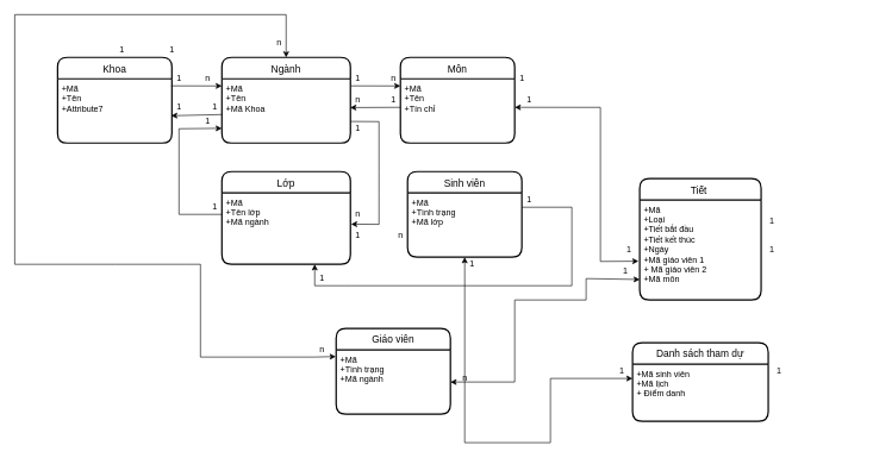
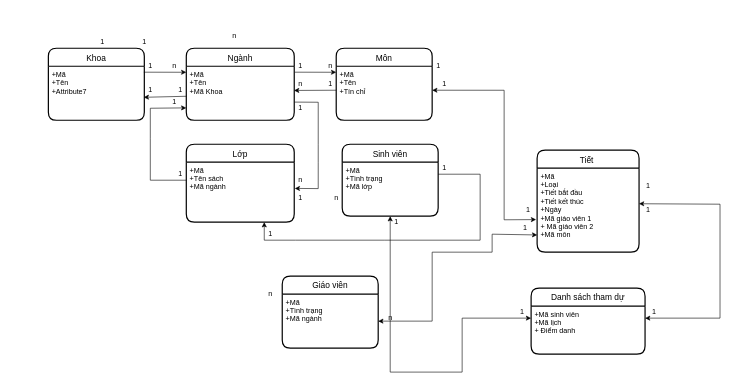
  <mxCell id="0" />
  <mxCell id="1" parent="0" />
  <mxCell id="2" value="Khoa" style="swimlane;childLayout=stackLayout;horizontal=1;startSize=30;horizontalStack=0;rounded=1;fontSize=14;fontStyle=0;strokeWidth=2;resizeParent=0;resizeLast=1;shadow=0;dashed=0;align=center;" vertex="1" parent="1"><mxGeometry x="80" y="80" width="160" height="120" as="geometry" /></mxCell>
  <mxCell id="3" value="+Mã&#10;+Tên&#10;+Attribute7" style="align=left;strokeColor=none;fillColor=none;spacingLeft=4;fontSize=12;verticalAlign=top;resizable=0;rotatable=0;part=1;" vertex="1" parent="2"><mxGeometry y="30" width="160" height="90" as="geometry" /></mxCell>
  <mxCell id="4" value="Giáo viên" style="swimlane;childLayout=stackLayout;horizontal=1;startSize=30;horizontalStack=0;rounded=1;fontSize=14;fontStyle=0;strokeWidth=2;resizeParent=0;resizeLast=1;shadow=0;dashed=0;align=center;" vertex="1" parent="1"><mxGeometry x="470" y="460" width="160" height="120" as="geometry" /></mxCell>
  <mxCell id="5" value="+Mã&#10;+Tình trạng&#10;+Mã ngành&#10;" style="align=left;strokeColor=none;fillColor=none;spacingLeft=4;fontSize=12;verticalAlign=top;resizable=0;rotatable=0;part=1;" vertex="1" parent="4"><mxGeometry y="30" width="160" height="90" as="geometry" /></mxCell>
  <mxCell id="6" value="Môn" style="swimlane;childLayout=stackLayout;horizontal=1;startSize=30;horizontalStack=0;rounded=1;fontSize=14;fontStyle=0;strokeWidth=2;resizeParent=0;resizeLast=1;shadow=0;dashed=0;align=center;" vertex="1" parent="1"><mxGeometry x="560" y="80" width="160" height="120" as="geometry" /></mxCell>
  <mxCell id="7" value="+Mã&#10;+Tên&#10;+Tín chỉ" style="align=left;strokeColor=none;fillColor=none;spacingLeft=4;fontSize=12;verticalAlign=top;resizable=0;rotatable=0;part=1;" vertex="1" parent="6"><mxGeometry y="30" width="160" height="90" as="geometry" /></mxCell>
  <mxCell id="8" value="Ngành" style="swimlane;childLayout=stackLayout;horizontal=1;startSize=30;horizontalStack=0;rounded=1;fontSize=14;fontStyle=0;strokeWidth=2;resizeParent=0;resizeLast=1;shadow=0;dashed=0;align=center;" vertex="1" parent="1"><mxGeometry x="310" y="80" width="180" height="120" as="geometry" /></mxCell>
  <mxCell id="9" value="+Mã&#10;+Tên&#10;+Mã Khoa" style="align=left;strokeColor=none;fillColor=none;spacingLeft=4;fontSize=12;verticalAlign=top;resizable=0;rotatable=0;part=1;" vertex="1" parent="8"><mxGeometry y="30" width="180" height="90" as="geometry" /></mxCell>
  <mxCell id="10" value="Lớp" style="swimlane;childLayout=stackLayout;horizontal=1;startSize=30;horizontalStack=0;rounded=1;fontSize=14;fontStyle=0;strokeWidth=2;resizeParent=0;resizeLast=1;shadow=0;dashed=0;align=center;" vertex="1" parent="1"><mxGeometry x="310" y="240" width="180" height="130" as="geometry" /></mxCell>
- <mxCell id="11" value="+Mã&#10;+Tên lớp&#10;+Mã ngành" style="align=left;strokeColor=none;fillColor=none;spacingLeft=4;fontSize=12;verticalAlign=top;resizable=0;rotatable=0;part=1;" vertex="1" parent="10"><mxGeometry y="30" width="180" height="100" as="geometry" /></mxCell>
+ <mxCell id="11" value="+Mã&#10;+Tên sách&#10;+Mã ngành" style="align=left;strokeColor=none;fillColor=none;spacingLeft=4;fontSize=12;verticalAlign=top;resizable=0;rotatable=0;part=1;" vertex="1" parent="10"><mxGeometry y="30" width="180" height="100" as="geometry" /></mxCell>
  <mxCell id="12" value="Sinh viên" style="swimlane;childLayout=stackLayout;horizontal=1;startSize=30;horizontalStack=0;rounded=1;fontSize=14;fontStyle=0;strokeWidth=2;resizeParent=0;resizeLast=1;shadow=0;dashed=0;align=center;" vertex="1" parent="1"><mxGeometry x="570" y="240" width="160" height="120" as="geometry" /></mxCell>
  <mxCell id="13" value="+Mã&#10;+Tình trạng&#10;+Mã lớp&#10;" style="align=left;strokeColor=none;fillColor=none;spacingLeft=4;fontSize=12;verticalAlign=top;resizable=0;rotatable=0;part=1;" vertex="1" parent="12"><mxGeometry y="30" width="160" height="90" as="geometry" /></mxCell>
  <mxCell id="14" value="" style="endArrow=classic;html=1;rounded=0;exitX=0.995;exitY=0.11;exitDx=0;exitDy=0;exitPerimeter=0;entryX=0;entryY=0.111;entryDx=0;entryDy=0;entryPerimeter=0;" edge="1" parent="1" source="3" target="9"><mxGeometry width="50" height="50" relative="1" as="geometry"><mxPoint x="540" y="260" as="sourcePoint" /><mxPoint x="590" y="210" as="targetPoint" /></mxGeometry></mxCell>
  <mxCell id="15" value="1" style="text;html=1;align=center;verticalAlign=middle;resizable=0;points=[];autosize=1;strokeColor=none;fillColor=none;" vertex="1" parent="1"><mxGeometry x="240" y="100" width="20" height="20" as="geometry" /></mxCell>
  <mxCell id="16" value="n" style="text;html=1;align=center;verticalAlign=middle;resizable=0;points=[];autosize=1;strokeColor=none;fillColor=none;" vertex="1" parent="1"><mxGeometry x="280" y="100" width="20" height="20" as="geometry" /></mxCell>
  <mxCell id="17" value="" style="endArrow=classic;html=1;rounded=0;entryX=0.994;entryY=0.575;entryDx=0;entryDy=0;entryPerimeter=0;exitX=0;exitY=0.556;exitDx=0;exitDy=0;exitPerimeter=0;" edge="1" parent="1" source="9" target="3"><mxGeometry width="50" height="50" relative="1" as="geometry"><mxPoint x="310" y="200" as="sourcePoint" /><mxPoint x="360" y="150" as="targetPoint" /></mxGeometry></mxCell>
  <mxCell id="18" value="1" style="text;html=1;align=center;verticalAlign=middle;resizable=0;points=[];autosize=1;strokeColor=none;fillColor=none;" vertex="1" parent="1"><mxGeometry x="290" y="140" width="20" height="20" as="geometry" /></mxCell>
  <mxCell id="19" value="1" style="text;html=1;align=center;verticalAlign=middle;resizable=0;points=[];autosize=1;strokeColor=none;fillColor=none;" vertex="1" parent="1"><mxGeometry x="240" y="140" width="20" height="20" as="geometry" /></mxCell>
  <mxCell id="20" value="" style="endArrow=classic;html=1;rounded=0;entryX=0;entryY=0.111;entryDx=0;entryDy=0;entryPerimeter=0;exitX=1.005;exitY=0.11;exitDx=0;exitDy=0;exitPerimeter=0;" edge="1" parent="1" source="9" target="7"><mxGeometry width="50" height="50" relative="1" as="geometry"><mxPoint x="310" y="200" as="sourcePoint" /><mxPoint x="360" y="150" as="targetPoint" /></mxGeometry></mxCell>
  <mxCell id="21" value="1" style="text;html=1;align=center;verticalAlign=middle;resizable=0;points=[];autosize=1;strokeColor=none;fillColor=none;" vertex="1" parent="1"><mxGeometry x="490" y="100" width="20" height="20" as="geometry" /></mxCell>
  <mxCell id="22" value="n" style="text;html=1;align=center;verticalAlign=middle;resizable=0;points=[];autosize=1;strokeColor=none;fillColor=none;" vertex="1" parent="1"><mxGeometry x="540" y="100" width="20" height="20" as="geometry" /></mxCell>
  <mxCell id="23" value="" style="endArrow=classic;html=1;rounded=0;exitX=0;exitY=0.444;exitDx=0;exitDy=0;exitPerimeter=0;entryX=0.998;entryY=0.448;entryDx=0;entryDy=0;entryPerimeter=0;" edge="1" parent="1" source="7" target="9"><mxGeometry width="50" height="50" relative="1" as="geometry"><mxPoint x="370" y="200" as="sourcePoint" /><mxPoint x="420" y="150" as="targetPoint" /></mxGeometry></mxCell>
  <mxCell id="24" value="1" style="text;html=1;align=center;verticalAlign=middle;resizable=0;points=[];autosize=1;strokeColor=none;fillColor=none;" vertex="1" parent="1"><mxGeometry x="540" y="130" width="20" height="20" as="geometry" /></mxCell>
  <mxCell id="25" value="n" style="text;html=1;align=center;verticalAlign=middle;resizable=0;points=[];autosize=1;strokeColor=none;fillColor=none;" vertex="1" parent="1"><mxGeometry x="490" y="130" width="20" height="20" as="geometry" /></mxCell>
  <mxCell id="26" value="" style="endArrow=classic;html=1;rounded=0;exitX=0;exitY=0.3;exitDx=0;exitDy=0;exitPerimeter=0;entryX=0;entryY=0.771;entryDx=0;entryDy=0;entryPerimeter=0;" edge="1" parent="1" source="11" target="9"><mxGeometry width="50" height="50" relative="1" as="geometry"><mxPoint x="430" y="260" as="sourcePoint" /><mxPoint x="280" y="300" as="targetPoint" /><Array as="points"><mxPoint x="250" y="300" /><mxPoint x="250" y="230" /><mxPoint x="250" y="180" /></Array></mxGeometry></mxCell>
  <mxCell id="27" value="1" style="text;html=1;align=center;verticalAlign=middle;resizable=0;points=[];autosize=1;strokeColor=none;fillColor=none;" vertex="1" parent="1"><mxGeometry x="290" y="280" width="20" height="20" as="geometry" /></mxCell>
  <mxCell id="28" value="1" style="text;html=1;align=center;verticalAlign=middle;resizable=0;points=[];autosize=1;strokeColor=none;fillColor=none;" vertex="1" parent="1"><mxGeometry x="280" y="160" width="20" height="20" as="geometry" /></mxCell>
  <mxCell id="29" value="" style="endArrow=classic;html=1;rounded=0;exitX=1.003;exitY=0.664;exitDx=0;exitDy=0;exitPerimeter=0;entryX=1.005;entryY=0.437;entryDx=0;entryDy=0;entryPerimeter=0;" edge="1" parent="1" source="9" target="11"><mxGeometry width="50" height="50" relative="1" as="geometry"><mxPoint x="430" y="230" as="sourcePoint" /><mxPoint x="480" y="180" as="targetPoint" /><Array as="points"><mxPoint x="530" y="170" /><mxPoint x="530" y="240" /><mxPoint x="530" y="270" /><mxPoint x="530" y="314" /></Array></mxGeometry></mxCell>
  <mxCell id="30" value="1" style="text;html=1;align=center;verticalAlign=middle;resizable=0;points=[];autosize=1;strokeColor=none;fillColor=none;" vertex="1" parent="1"><mxGeometry x="490" y="170" width="20" height="20" as="geometry" /></mxCell>
  <mxCell id="31" value="n" style="text;html=1;align=center;verticalAlign=middle;resizable=0;points=[];autosize=1;strokeColor=none;fillColor=none;" vertex="1" parent="1"><mxGeometry x="490" y="290" width="20" height="20" as="geometry" /></mxCell>
  <mxCell id="32" value="" style="endArrow=classic;html=1;rounded=0;" edge="1" parent="1"><mxGeometry width="50" height="50" relative="1" as="geometry"><mxPoint x="730" y="290" as="sourcePoint" /><mxPoint x="440" y="370" as="targetPoint" /><Array as="points"><mxPoint x="800" y="290" /><mxPoint x="800" y="400" /><mxPoint x="640" y="400" /><mxPoint x="492" y="400" /><mxPoint x="440" y="400" /></Array></mxGeometry></mxCell>
  <mxCell id="33" value="1" style="text;html=1;align=center;verticalAlign=middle;resizable=0;points=[];autosize=1;strokeColor=none;fillColor=none;" vertex="1" parent="1"><mxGeometry x="730" y="270" width="20" height="20" as="geometry" /></mxCell>
  <mxCell id="34" value="1" style="text;html=1;align=center;verticalAlign=middle;resizable=0;points=[];autosize=1;strokeColor=none;fillColor=none;" vertex="1" parent="1"><mxGeometry x="440" y="380" width="20" height="20" as="geometry" /></mxCell>
  <mxCell id="35" value="1" style="text;html=1;align=center;verticalAlign=middle;resizable=0;points=[];autosize=1;strokeColor=none;fillColor=none;" vertex="1" parent="1"><mxGeometry x="490" y="320" width="20" height="20" as="geometry" /></mxCell>
  <mxCell id="36" value="n" style="text;html=1;align=center;verticalAlign=middle;resizable=0;points=[];autosize=1;strokeColor=none;fillColor=none;" vertex="1" parent="1"><mxGeometry x="550" y="320" width="20" height="20" as="geometry" /></mxCell>
- <mxCell id="37" value="" style="endArrow=classic;startArrow=classic;html=1;rounded=0;exitX=0.5;exitY=0;exitDx=0;exitDy=0;entryX=-0.003;entryY=0.103;entryDx=0;entryDy=0;entryPerimeter=0;" edge="1" parent="1" source="8" target="5"><mxGeometry width="50" height="50" relative="1" as="geometry"><mxPoint x="510" y="230" as="sourcePoint" /><mxPoint x="560" y="180" as="targetPoint" /><Array as="points"><mxPoint x="400" y="20" /><mxPoint x="20" y="20" /><mxPoint x="20" y="370" /><mxPoint x="160" y="370" /><mxPoint x="260" y="370" /><mxPoint x="280" y="370" /><mxPoint x="280" y="500" /><mxPoint x="440" y="500" /></Array></mxGeometry></mxCell>
  <mxCell id="38" value="n" style="text;html=1;align=center;verticalAlign=middle;resizable=0;points=[];autosize=1;strokeColor=none;fillColor=none;" vertex="1" parent="1"><mxGeometry x="440" y="480" width="20" height="20" as="geometry" /></mxCell>
  <mxCell id="39" value="n" style="text;html=1;align=center;verticalAlign=middle;resizable=0;points=[];autosize=1;strokeColor=none;fillColor=none;" vertex="1" parent="1"><mxGeometry x="380" y="50" width="20" height="20" as="geometry" /></mxCell>
  <mxCell id="40" value="1" style="text;html=1;align=center;verticalAlign=middle;resizable=0;points=[];autosize=1;strokeColor=none;fillColor=none;" vertex="1" parent="1"><mxGeometry x="160" y="60" width="20" height="20" as="geometry" /></mxCell>
  <mxCell id="41" value="1" style="text;html=1;align=center;verticalAlign=middle;resizable=0;points=[];autosize=1;strokeColor=none;fillColor=none;" vertex="1" parent="1"><mxGeometry x="230" y="60" width="20" height="20" as="geometry" /></mxCell>
  <mxCell id="42" value="Tiết " style="swimlane;childLayout=stackLayout;horizontal=1;startSize=30;horizontalStack=0;rounded=1;fontSize=14;fontStyle=0;strokeWidth=2;resizeParent=0;resizeLast=1;shadow=0;dashed=0;align=center;" vertex="1" parent="1"><mxGeometry x="895" y="250" width="170" height="170" as="geometry" /></mxCell>
  <mxCell id="43" value="+Mã&#10;+Loại&#10;+Tiết bắt đầu&#10;+Tiết kết thúc&#10;+Ngày&#10;+Mã giáo viên 1&#10;+ Mã giáo viên 2&#10;+Mã môn" style="align=left;strokeColor=none;fillColor=none;spacingLeft=4;fontSize=12;verticalAlign=top;resizable=0;rotatable=0;part=1;" vertex="1" parent="42"><mxGeometry y="30" width="170" height="140" as="geometry" /></mxCell>
  <mxCell id="44" value="Danh sách tham dự" style="swimlane;childLayout=stackLayout;horizontal=1;startSize=30;horizontalStack=0;rounded=1;fontSize=14;fontStyle=0;strokeWidth=2;resizeParent=0;resizeLast=1;shadow=0;dashed=0;align=center;" vertex="1" parent="1"><mxGeometry x="885" y="480" width="190" height="110" as="geometry" /></mxCell>
  <mxCell id="45" value="+Mã sinh viên&#10;+Mã lịch&#10;+ Điểm danh" style="align=left;strokeColor=none;fillColor=none;spacingLeft=4;fontSize=12;verticalAlign=top;resizable=0;rotatable=0;part=1;" vertex="1" parent="44"><mxGeometry y="30" width="190" height="80" as="geometry" /></mxCell>
  <mxCell id="46" value="1" style="text;html=1;align=center;verticalAlign=middle;resizable=0;points=[];autosize=1;strokeColor=none;fillColor=none;" vertex="1" parent="1"><mxGeometry x="1070" y="300" width="20" height="20" as="geometry" /></mxCell>
  <mxCell id="47" value="" style="endArrow=classic;startArrow=classic;html=1;rounded=0;exitX=-0.01;exitY=0.612;exitDx=0;exitDy=0;exitPerimeter=0;entryX=1;entryY=0.444;entryDx=0;entryDy=0;entryPerimeter=0;" edge="1" parent="1" source="43" target="7"><mxGeometry width="50" height="50" relative="1" as="geometry"><mxPoint x="900" y="300" as="sourcePoint" /><mxPoint x="950" y="250" as="targetPoint" /><Array as="points"><mxPoint x="840" y="366" /><mxPoint x="840" y="150" /></Array></mxGeometry></mxCell>
  <mxCell id="48" value="1" style="text;html=1;align=center;verticalAlign=middle;resizable=0;points=[];autosize=1;strokeColor=none;fillColor=none;" vertex="1" parent="1"><mxGeometry x="730" y="130" width="20" height="20" as="geometry" /></mxCell>
  <mxCell id="49" value="1" style="text;html=1;align=center;verticalAlign=middle;resizable=0;points=[];autosize=1;strokeColor=none;fillColor=none;" vertex="1" parent="1"><mxGeometry x="870" y="340" width="20" height="20" as="geometry" /></mxCell>
  <mxCell id="50" value="" style="endArrow=classic;startArrow=classic;html=1;rounded=0;exitX=1;exitY=0.5;exitDx=0;exitDy=0;entryX=0.001;entryY=0.795;entryDx=0;entryDy=0;entryPerimeter=0;" edge="1" parent="1" source="5" target="43"><mxGeometry width="50" height="50" relative="1" as="geometry"><mxPoint x="900" y="470" as="sourcePoint" /><mxPoint x="890" y="390" as="targetPoint" /><Array as="points"><mxPoint x="720" y="535" /><mxPoint x="720" y="420" /><mxPoint x="820" y="420" /><mxPoint x="820" y="390" /></Array></mxGeometry></mxCell>
  <mxCell id="51" value="1" style="text;html=1;align=center;verticalAlign=middle;resizable=0;points=[];autosize=1;strokeColor=none;fillColor=none;" vertex="1" parent="1"><mxGeometry x="865" y="370" width="20" height="20" as="geometry" /></mxCell>
  <mxCell id="52" value="n" style="text;html=1;align=center;verticalAlign=middle;resizable=0;points=[];autosize=1;strokeColor=none;fillColor=none;" vertex="1" parent="1"><mxGeometry x="640" y="520" width="20" height="20" as="geometry" /></mxCell>
  <mxCell id="53" value="" style="endArrow=classic;startArrow=classic;html=1;rounded=0;exitX=0;exitY=0.25;exitDx=0;exitDy=0;entryX=0.5;entryY=1;entryDx=0;entryDy=0;" edge="1" parent="1" source="45" target="13"><mxGeometry width="50" height="50" relative="1" as="geometry"><mxPoint x="840" y="440" as="sourcePoint" /><mxPoint x="890" y="390" as="targetPoint" /><Array as="points"><mxPoint x="770" y="530" /><mxPoint x="770" y="620" /><mxPoint x="650" y="620" /></Array></mxGeometry></mxCell>
  <mxCell id="54" value="1" style="text;html=1;align=center;verticalAlign=middle;resizable=0;points=[];autosize=1;strokeColor=none;fillColor=none;" vertex="1" parent="1"><mxGeometry x="650" y="360" width="20" height="20" as="geometry" /></mxCell>
  <mxCell id="55" value="1" style="text;html=1;align=center;verticalAlign=middle;resizable=0;points=[];autosize=1;strokeColor=none;fillColor=none;" vertex="1" parent="1"><mxGeometry x="860" y="510" width="20" height="20" as="geometry" /></mxCell>
+ <mxCell id="56" value="" style="endArrow=classic;startArrow=classic;html=1;rounded=0;exitX=1;exitY=0.25;exitDx=0;exitDy=0;entryX=0.999;entryY=0.423;entryDx=0;entryDy=0;entryPerimeter=0;" edge="1" parent="1" source="45" target="43"><mxGeometry width="50" height="50" relative="1" as="geometry"><mxPoint x="850" y="390" as="sourcePoint" /><mxPoint x="900" y="340" as="targetPoint" /><Array as="points"><mxPoint x="1200" y="530" /><mxPoint x="1200" y="340" /></Array></mxGeometry></mxCell>
  <mxCell id="57" value="1" style="text;html=1;align=center;verticalAlign=middle;resizable=0;points=[];autosize=1;strokeColor=none;fillColor=none;" vertex="1" parent="1"><mxGeometry x="1070" y="340" width="20" height="20" as="geometry" /></mxCell>
  <mxCell id="58" value="1" style="text;html=1;align=center;verticalAlign=middle;resizable=0;points=[];autosize=1;strokeColor=none;fillColor=none;" vertex="1" parent="1"><mxGeometry x="1080" y="510" width="20" height="20" as="geometry" /></mxCell>
  <mxCell id="59" value="1" style="text;html=1;align=center;verticalAlign=middle;resizable=0;points=[];autosize=1;strokeColor=none;fillColor=none;" vertex="1" parent="1"><mxGeometry x="720" y="100" width="20" height="20" as="geometry" /></mxCell>
